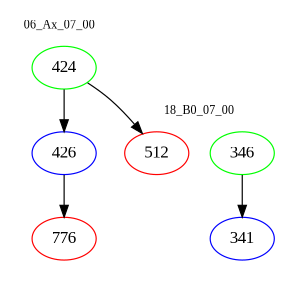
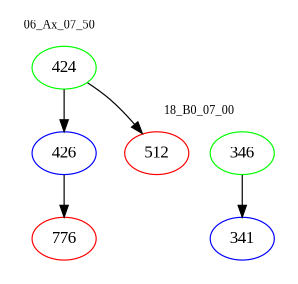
  digraph {
    fontname="Liberation Serif"
    node [color=green fontname="Liberation Serif"]
    edge [color=black fontname="Liberation Serif"]
    n1 [label=424]
    n2 [color=blue label=426]
    n3 [color=red label=776]
    n4 [label=346]
    n5 [color=blue label=341]
    n6 [color=red label=512]
    subgraph cluster_1 {
      color=white
      fontsize=10
-     label="06_Ax_07_00"
+     label="06_Ax_07_50"
      n1
      n2
      n3
    }
    subgraph cluster_2 {
      color=white
      fontsize=10
      label="18_B0_07_00"
      n4
      n5
      n6
    }
    n1 -> n2
    n1 -> n6
    n2 -> n3
    n4 -> n5
  }
